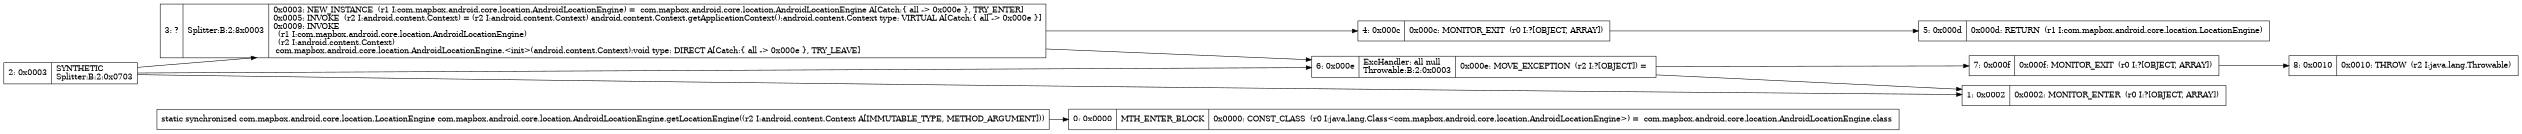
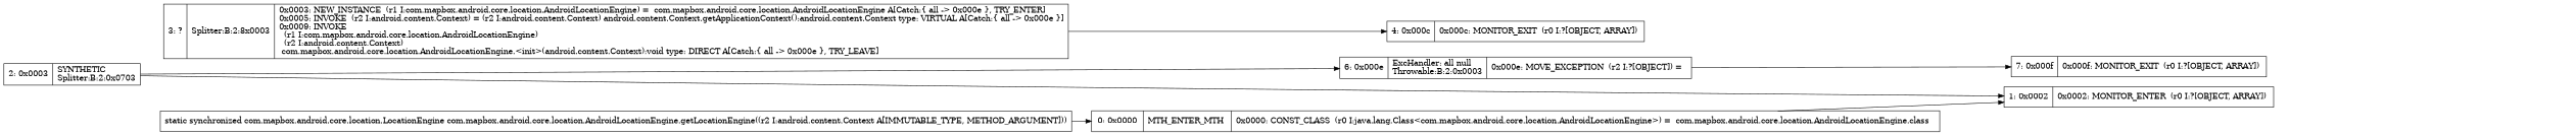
  digraph {
    rankdir=LR
    node [shape=record]
-   n1 [label="{0\:\ 0x0000|MTH_ENTER_BLOCK\l|0x0000: CONST_CLASS  (r0 I:java.lang.Class\<com.mapbox.android.core.location.AndroidLocationEngine\>) =  com.mapbox.android.core.location.AndroidLocationEngine.class \l}"]
+   n1 [label="{0\:\ 0x0000|MTH_ENTER_MTH\l|0x0000: CONST_CLASS  (r0 I:java.lang.Class\<com.mapbox.android.core.location.AndroidLocationEngine\>) =  com.mapbox.android.core.location.AndroidLocationEngine.class \l}"]
    n2 [label="{1\:\ 0x0002|0x0002: MONITOR_ENTER  (r0 I:?[OBJECT, ARRAY]) \l}"]
    n3 [label="{2\:\ 0x0003|SYNTHETIC\lSplitter:B:2:0x0703\l}"]
    n4 [label="{3\:\ ?|Splitter:B:2:8x0003\l|0x0003: NEW_INSTANCE  (r1 I:com.mapbox.android.core.location.AndroidLocationEngine) =  com.mapbox.android.core.location.AndroidLocationEngine A[Catch:\{ all \-\> 0x000e \}, TRY_ENTER]\l0x0005: INVOKE  (r2 I:android.content.Context) = (r2 I:android.content.Context) android.content.Context.getApplicationContext():android.content.Context type: VIRTUAL A[Catch:\{ all \-\> 0x000e \}]\l0x0009: INVOKE  \l  (r1 I:com.mapbox.android.core.location.AndroidLocationEngine)\l  (r2 I:android.content.Context)\l com.mapbox.android.core.location.AndroidLocationEngine.\<init\>(android.content.Context):void type: DIRECT A[Catch:\{ all \-\> 0x000e \}, TRY_LEAVE]\l}"]
    n5 [label="{6\:\ 0x000e|ExcHandler: all null\lThrowable:B:2:0x0003\l|0x000e: MOVE_EXCEPTION  (r2 I:?[OBJECT]) =  \l}"]
    n6 [label="{4\:\ 0x000c|0x000c: MONITOR_EXIT  (r0 I:?[OBJECT, ARRAY]) \l}"]
    n7 [label="{7\:\ 0x000f|0x000f: MONITOR_EXIT  (r0 I:?[OBJECT, ARRAY]) \l}"]
-   n8 [label="{5\:\ 0x000d|0x000d: RETURN  (r1 I:com.mapbox.android.core.location.LocationEngine) \l}"]
-   n9 [label="{8\:\ 0x0010|0x0010: THROW  (r2 I:java.lang.Throwable) \l}"]
    n10 [label="{static synchronized com.mapbox.android.core.location.LocationEngine com.mapbox.android.core.location.AndroidLocationEngine.getLocationEngine((r2 I:android.content.Context A[IMMUTABLE_TYPE, METHOD_ARGUMENT])) }"]
-   n5 -> n2
+   n1 -> n2
    n3 -> n2
-   n3 -> n4
    n3 -> n5
-   n4 -> n5
    n4 -> n6
    n5 -> n7
-   n6 -> n8
-   n7 -> n9
    n10 -> n1
  }
